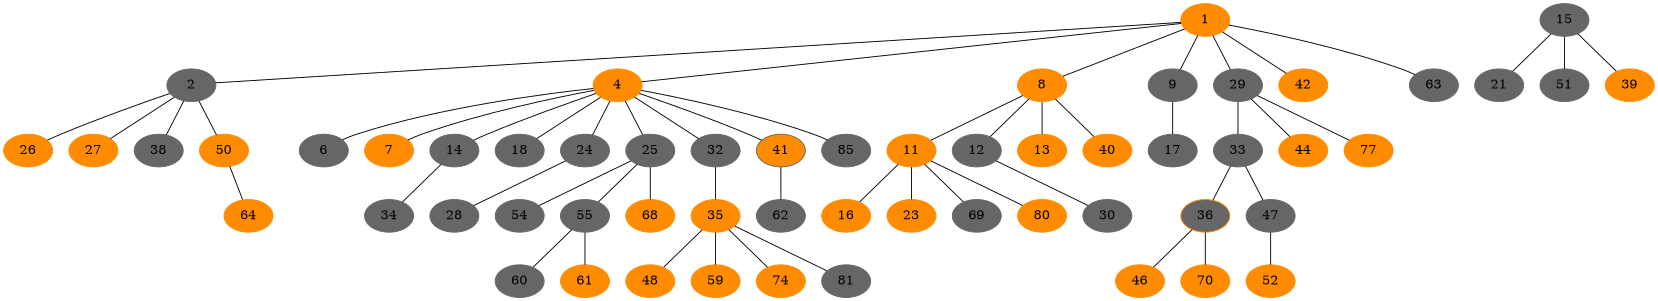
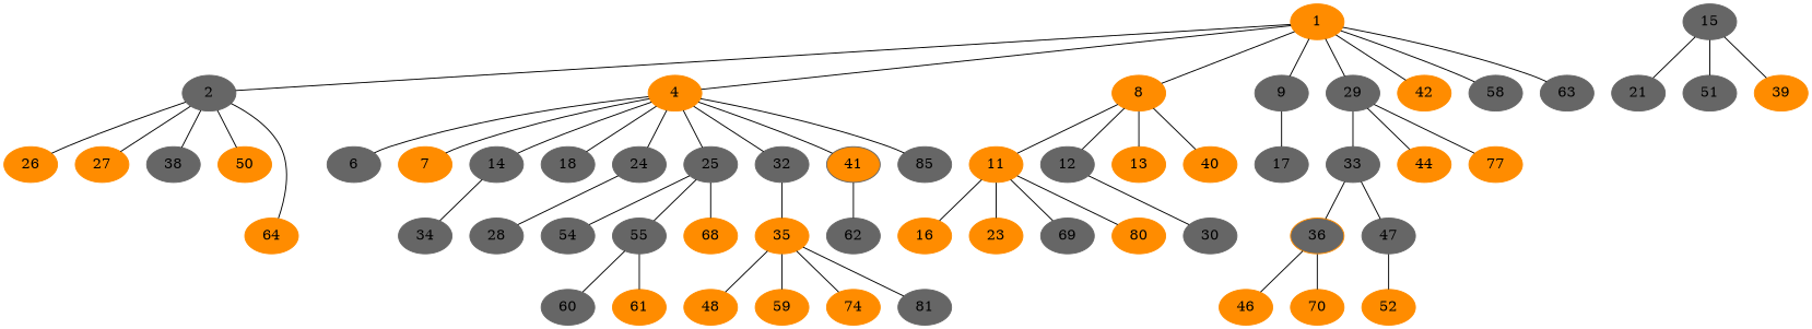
  graph {
    node [color=gray40 style=filled]
    1 [color=darkorange super="+3"]
    2 [super="+20"]
    4 [color=darkorange super="+5"]
    8 [color=darkorange]
    9 [super="+67"]
    29 [super="+78"]
    42 [color=darkorange]
+   58 [super="+84"]
    63 [super="+87"]
    26 [color=darkorange]
    27 [color=darkorange]
    38 [super="+82"]
    50 [color=darkorange super="+73"]
    6 [super="+49"]
    7 [color=darkorange super="+10"]
    14 [super="+31"]
    18
    24 [super="+53"]
    25 [super="+39"]
    32
    41 [fillcolor=darkorange]
    85
    11 [color=darkorange super="+22"]
    12 [super="+43"]
    13 [color=darkorange super="+19"]
    40 [color=darkorange]
    17 [super="+56"]
    33
    44 [color=darkorange super="+66"]
    77 [color=darkorange]
    64 [color=darkorange]
    34
    28
    54 [super="+75"]
    55 [super="+57"]
    68 [color=darkorange]
    35 [color=darkorange super="+65"]
    62 [super="+72"]
    15 [super="+71"]
    21 [super="+76"]
    51
    n42 [color=darkorange label=39]
    16 [color=darkorange]
    23 [color=darkorange]
    69
    80 [color=darkorange]
    30 [super="+37"]
    60
    61 [color=darkorange]
    36 [color=darkorange fillcolor=gray40 super="+45"]
    47 [super="+86"]
    48 [color=darkorange]
    59 [color=darkorange]
    74 [color=darkorange super="+83"]
    81
    46 [color=darkorange]
    70 [color=darkorange]
    52 [color=darkorange]
    1 -- 2
    1 -- 4
    1 -- 8
    1 -- 9
    1 -- 29
    1 -- 42
+   1 -- 58
    1 -- 63
    2 -- 26
    2 -- 27
    2 -- 38
    2 -- 50
    4 -- 6
    4 -- 7
    4 -- 14
    4 -- 18
    4 -- 24
    4 -- 25
    4 -- 32
    4 -- 41
    4 -- 85
    8 -- 11
    8 -- 12
    8 -- 13
    8 -- 40
    9 -- 17
    29 -- 33
    29 -- 44
    29 -- 77
-   50 -- 64
+   2 -- 64
    14 -- 34
    24 -- 28
    25 -- 54
    25 -- 55
    25 -- 68
    32 -- 35
    41 -- 62
    11 -- 16
    11 -- 23
    11 -- 69
    11 -- 80
    12 -- 30
    33 -- 36
    33 -- 47
    55 -- 60
    55 -- 61
    35 -- 48
    35 -- 59
    35 -- 74
    35 -- 81
    15 -- 21
    15 -- 51
    15 -- n42
    36 -- 46
    36 -- 70
    47 -- 52
  }
